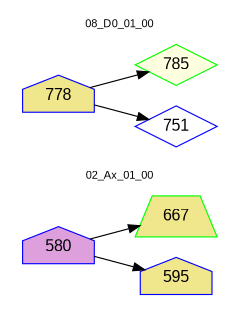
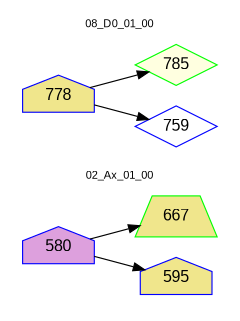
  digraph {
    fontname="Liberation Sans"
    rankdir=LR
    node [color=blue fillcolor=khaki fontname="Liberation Sans" shape=house style=filled]
    edge [color=black fontname="Liberation Sans"]
    n1 [fillcolor=plum label=580]
    n2 [label=595]
    n3 [color=green label=667 shape=trapezium]
    n4 [label=778]
-   n5 [fillcolor=white label=751 shape=diamond]
+   n5 [fillcolor=white label=759 shape=diamond]
    n6 [color=green fillcolor=lightyellow label=785 shape=diamond]
    subgraph cluster_1 {
      color=white
      fontsize=10
      label="02_Ax_01_00"
      n1
      n2
      n3
    }
    subgraph cluster_2 {
      color=white
      fontsize=10
      label="08_D0_01_00"
      n4
      n5
      n6
    }
    n1 -> n2
    n1 -> n3
    n4 -> n5
    n4 -> n6
  }
